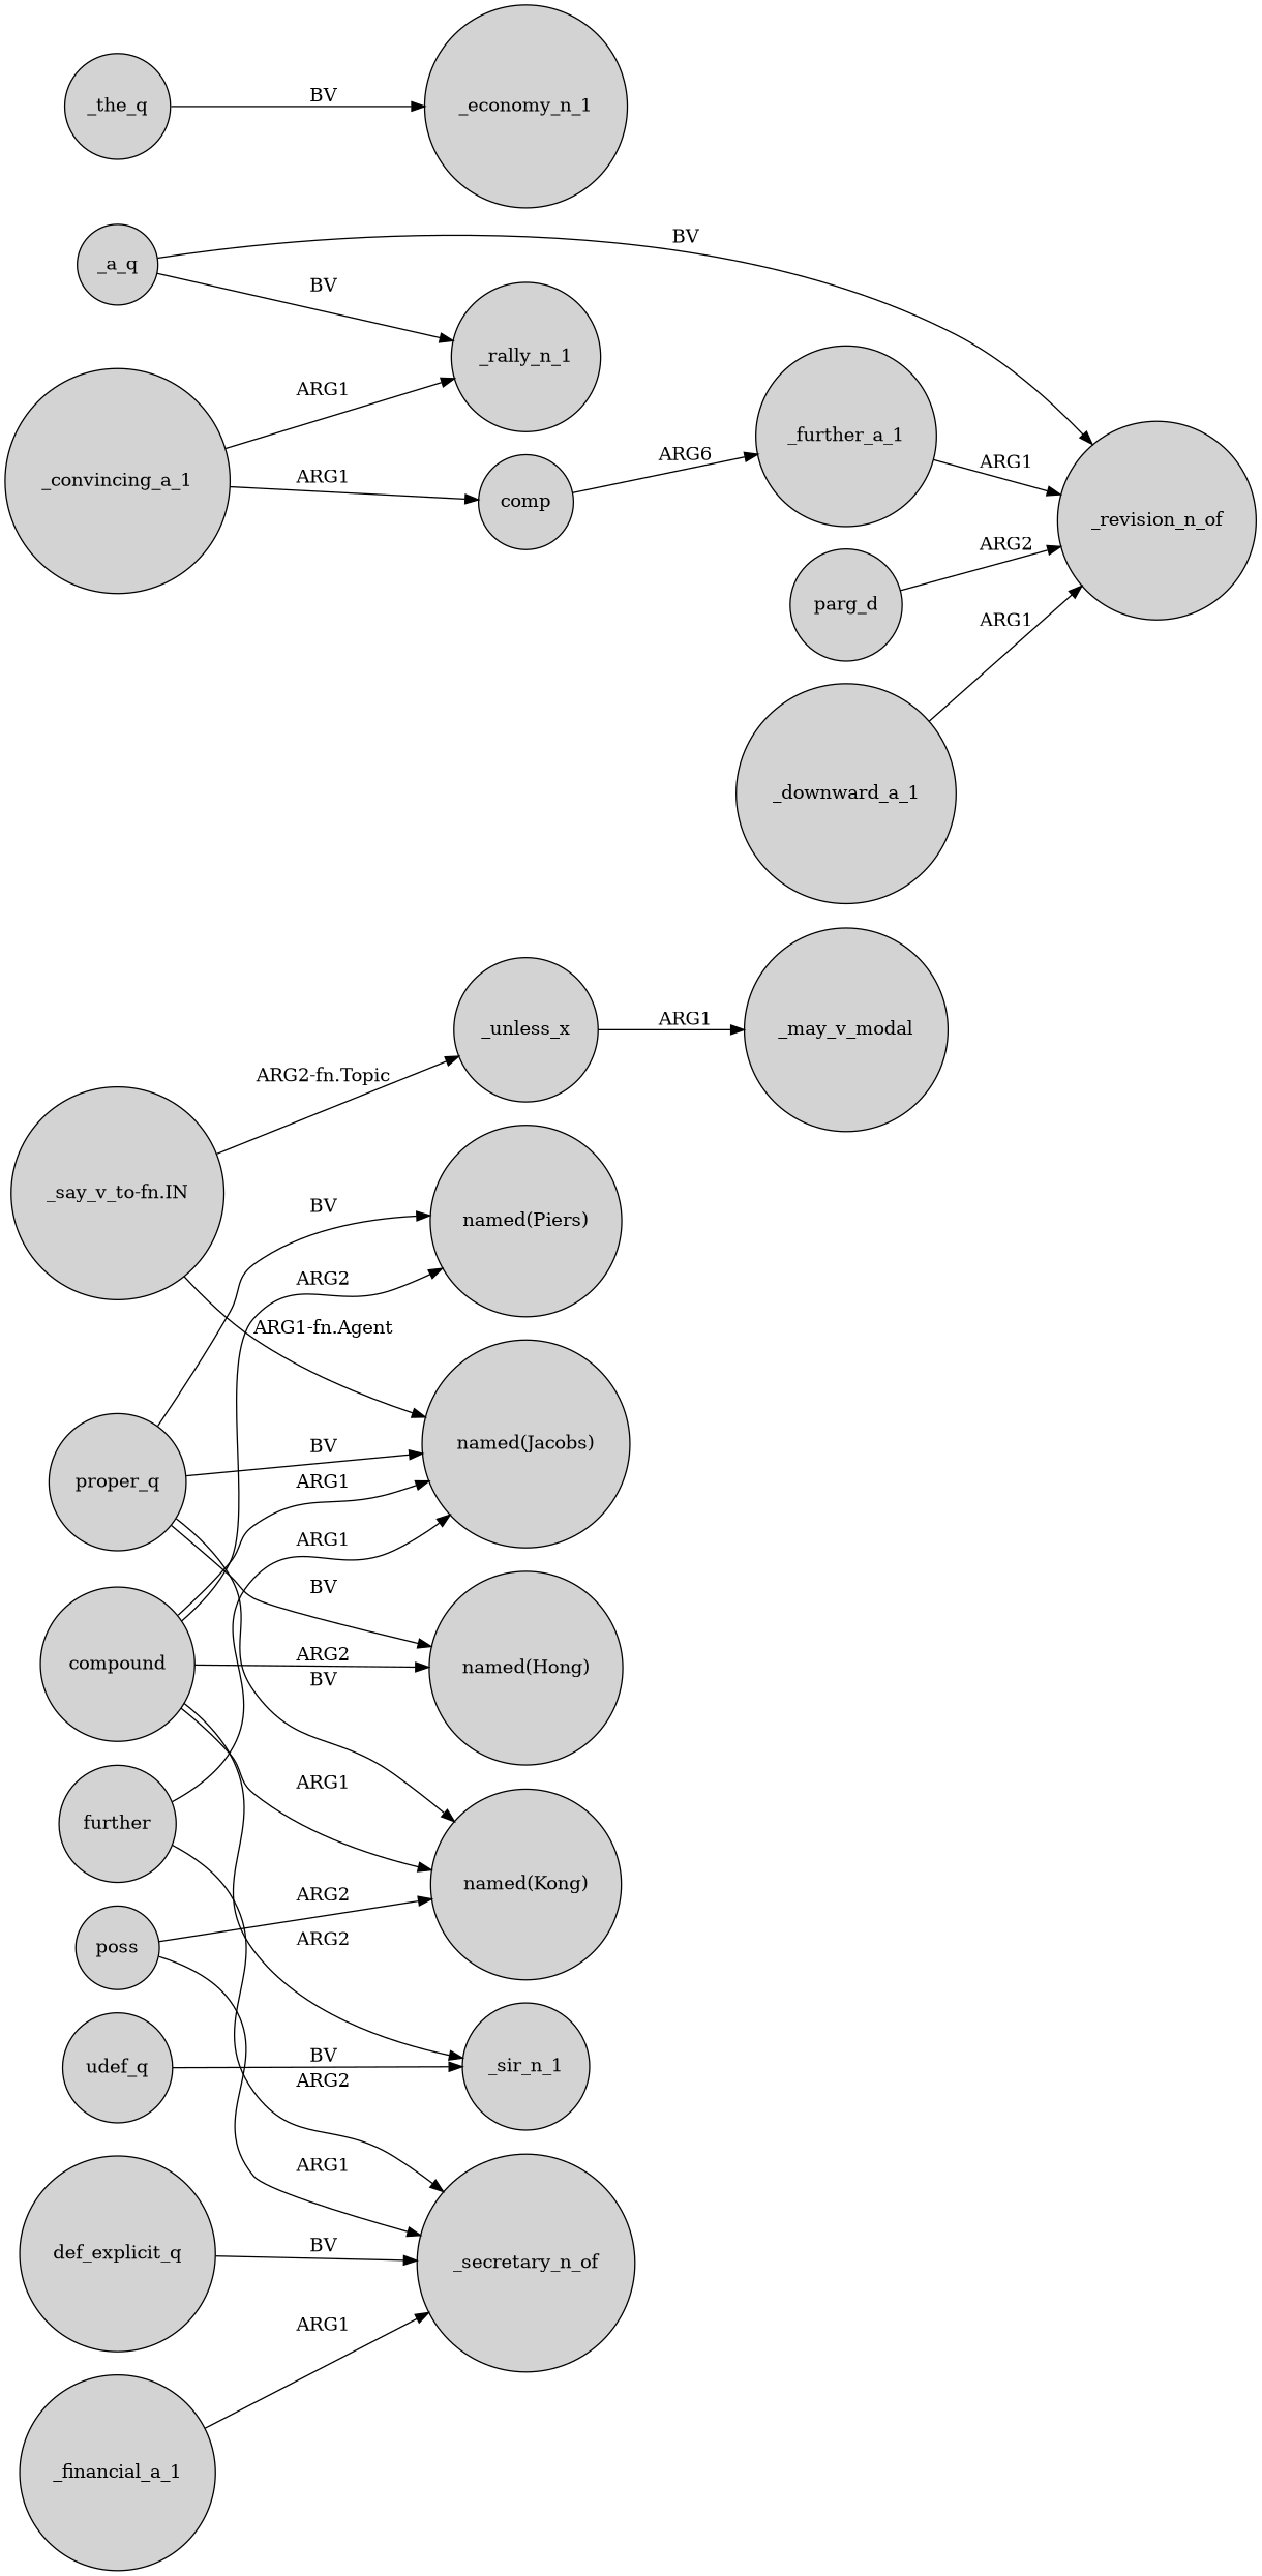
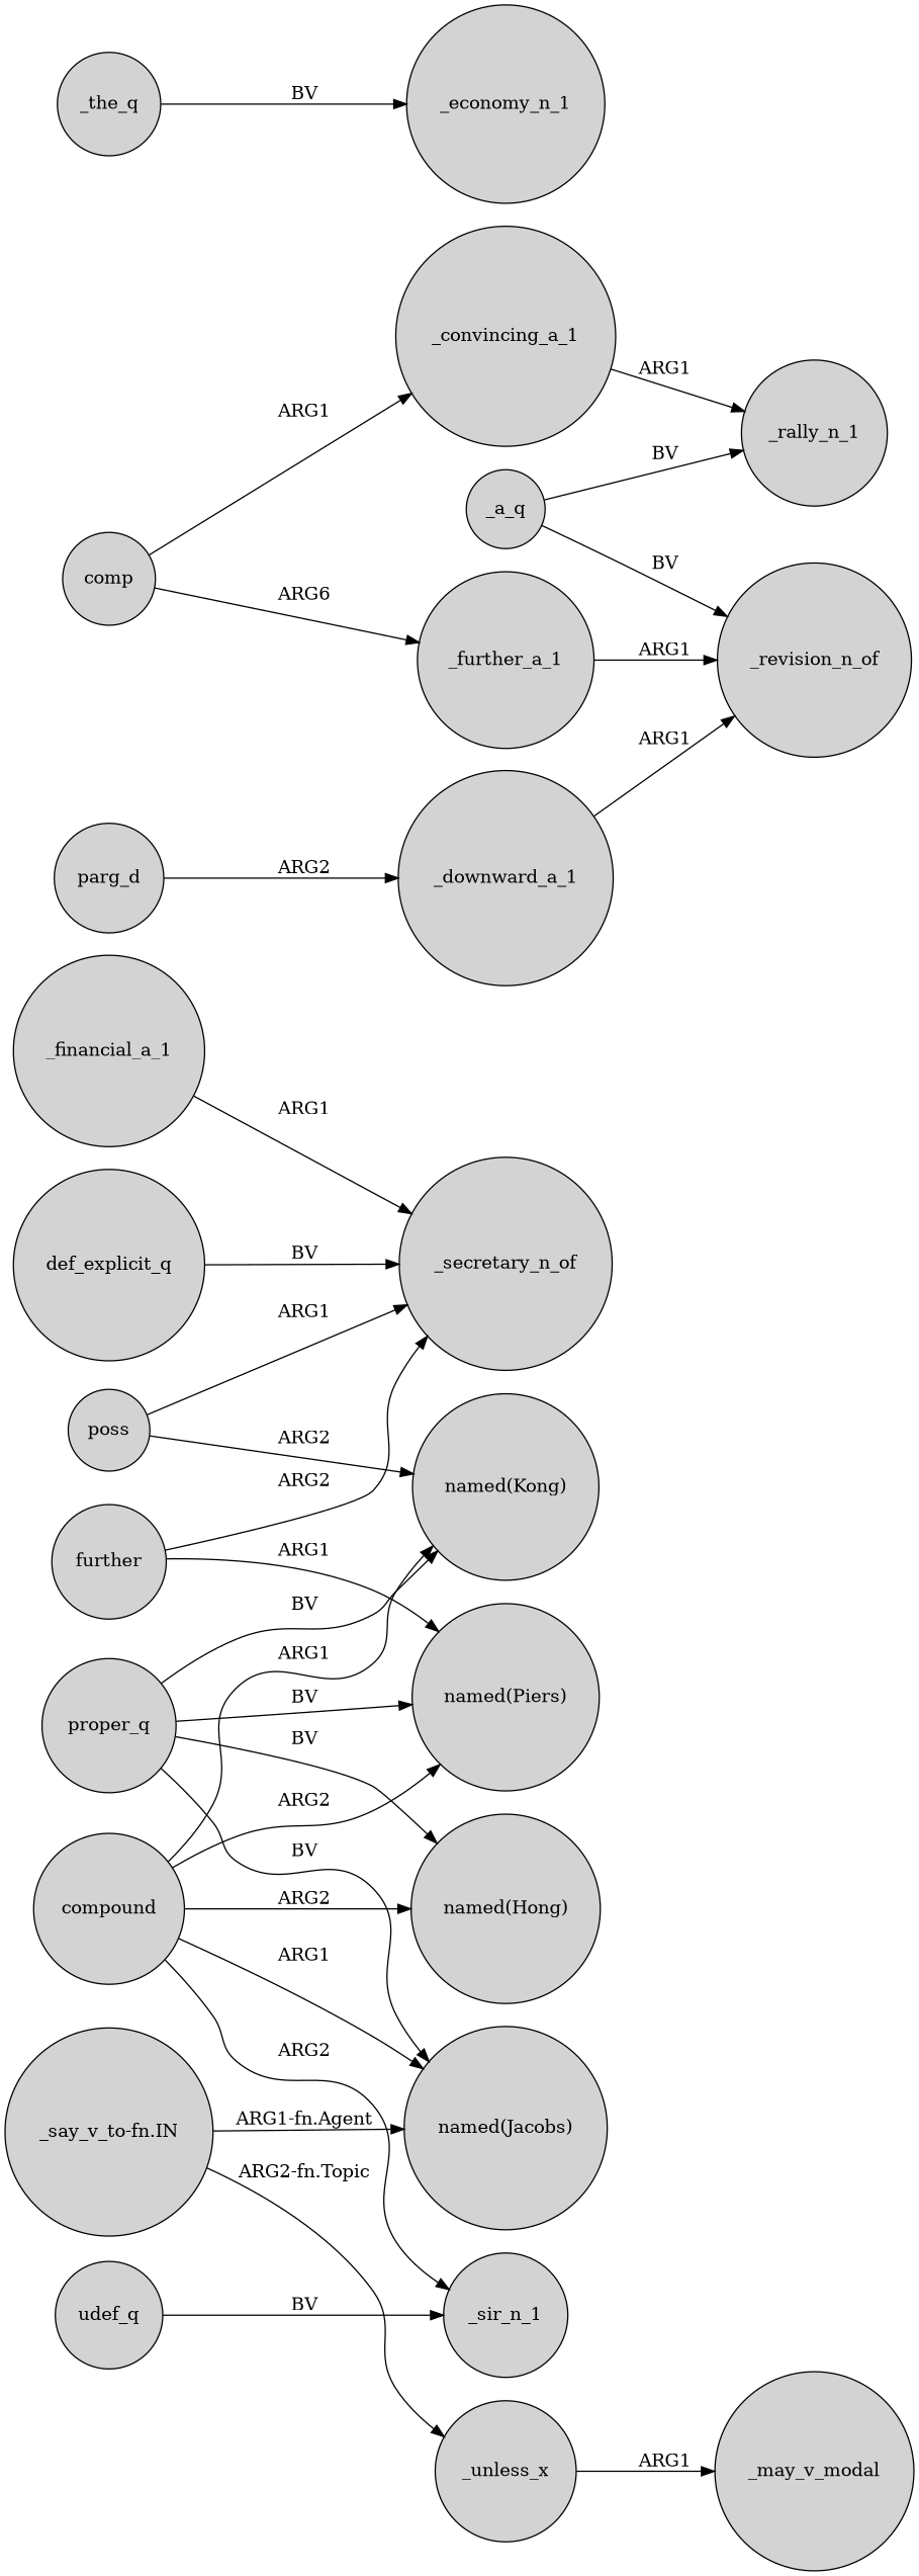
  digraph {
    rankdir=LR
    node [shape=circle style=filled]
    proper_q
    "named(Piers)"
    "named(Jacobs)"
    "named(Hong)"
    "named(Kong)"
    def_explicit_q
    _secretary_n_of
    n8 [label=further]
    _a_q
    _rally_n_1
    _revision_n_of
    compound
    _sir_n_1
    "_say_v_to-fn.IN"
    _unless_x
    _may_v_modal
    _convincing_a_1
    _the_q
    _economy_n_1
    _financial_a_1
    parg_d
    poss
    comp
    _further_a_1
    udef_q
    _downward_a_1
    proper_q -> "named(Piers)" [label=BV]
    proper_q -> "named(Jacobs)" [label=BV]
    proper_q -> "named(Hong)" [label=BV]
    proper_q -> "named(Kong)" [label=BV]
    def_explicit_q -> _secretary_n_of [label=BV]
-   n8 -> "named(Jacobs)" [label=ARG1]
+   n8 -> "named(Piers)" [label=ARG1]
    n8 -> _secretary_n_of [label=ARG2]
    _a_q -> _rally_n_1 [label=BV]
    _a_q -> _revision_n_of [label=BV]
    compound -> "named(Piers)" [label=ARG2]
    compound -> "named(Jacobs)" [label=ARG1]
    compound -> "named(Hong)" [label=ARG2]
    compound -> "named(Kong)" [label=ARG1]
    compound -> _sir_n_1 [label=ARG2]
    "_say_v_to-fn.IN" -> "named(Jacobs)" [label="ARG1-fn.Agent"]
    "_say_v_to-fn.IN" -> _unless_x [label="ARG2-fn.Topic"]
    _unless_x -> _may_v_modal [label=ARG1]
    _convincing_a_1 -> _rally_n_1 [label=ARG1]
    _the_q -> _economy_n_1 [label=BV]
    _financial_a_1 -> _secretary_n_of [label=ARG1]
-   parg_d -> _revision_n_of [label=ARG2]
+   parg_d -> _downward_a_1 [label=ARG2]
    poss -> "named(Kong)" [label=ARG2]
    poss -> _secretary_n_of [label=ARG1]
-   _convincing_a_1 -> comp [label=ARG1]
+   comp -> _convincing_a_1 [label=ARG1]
    comp -> _further_a_1 [label=ARG6]
    _further_a_1 -> _revision_n_of [label=ARG1]
    udef_q -> _sir_n_1 [label=BV]
    _downward_a_1 -> _revision_n_of [label=ARG1]
  }
